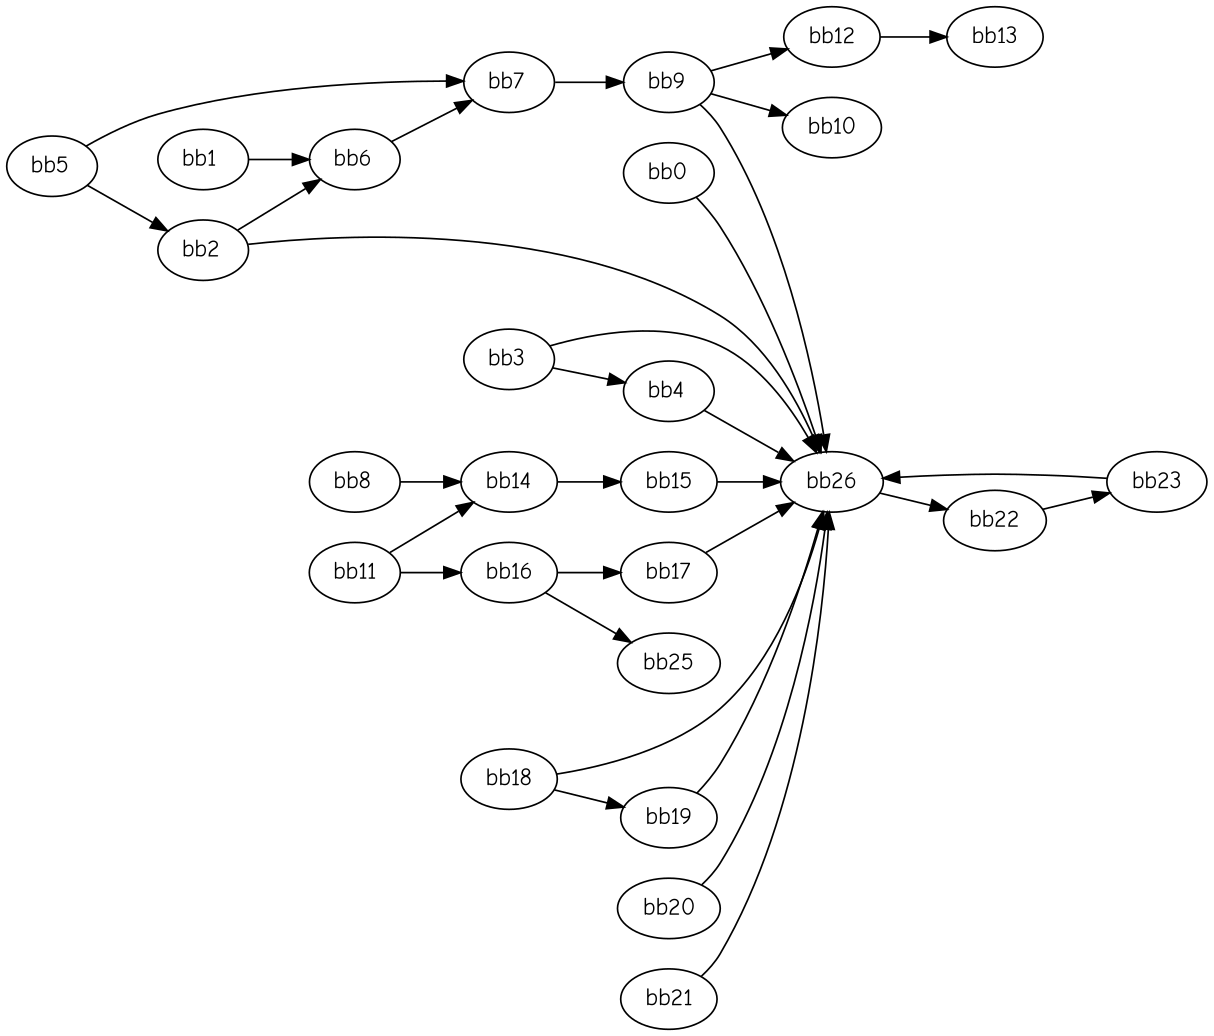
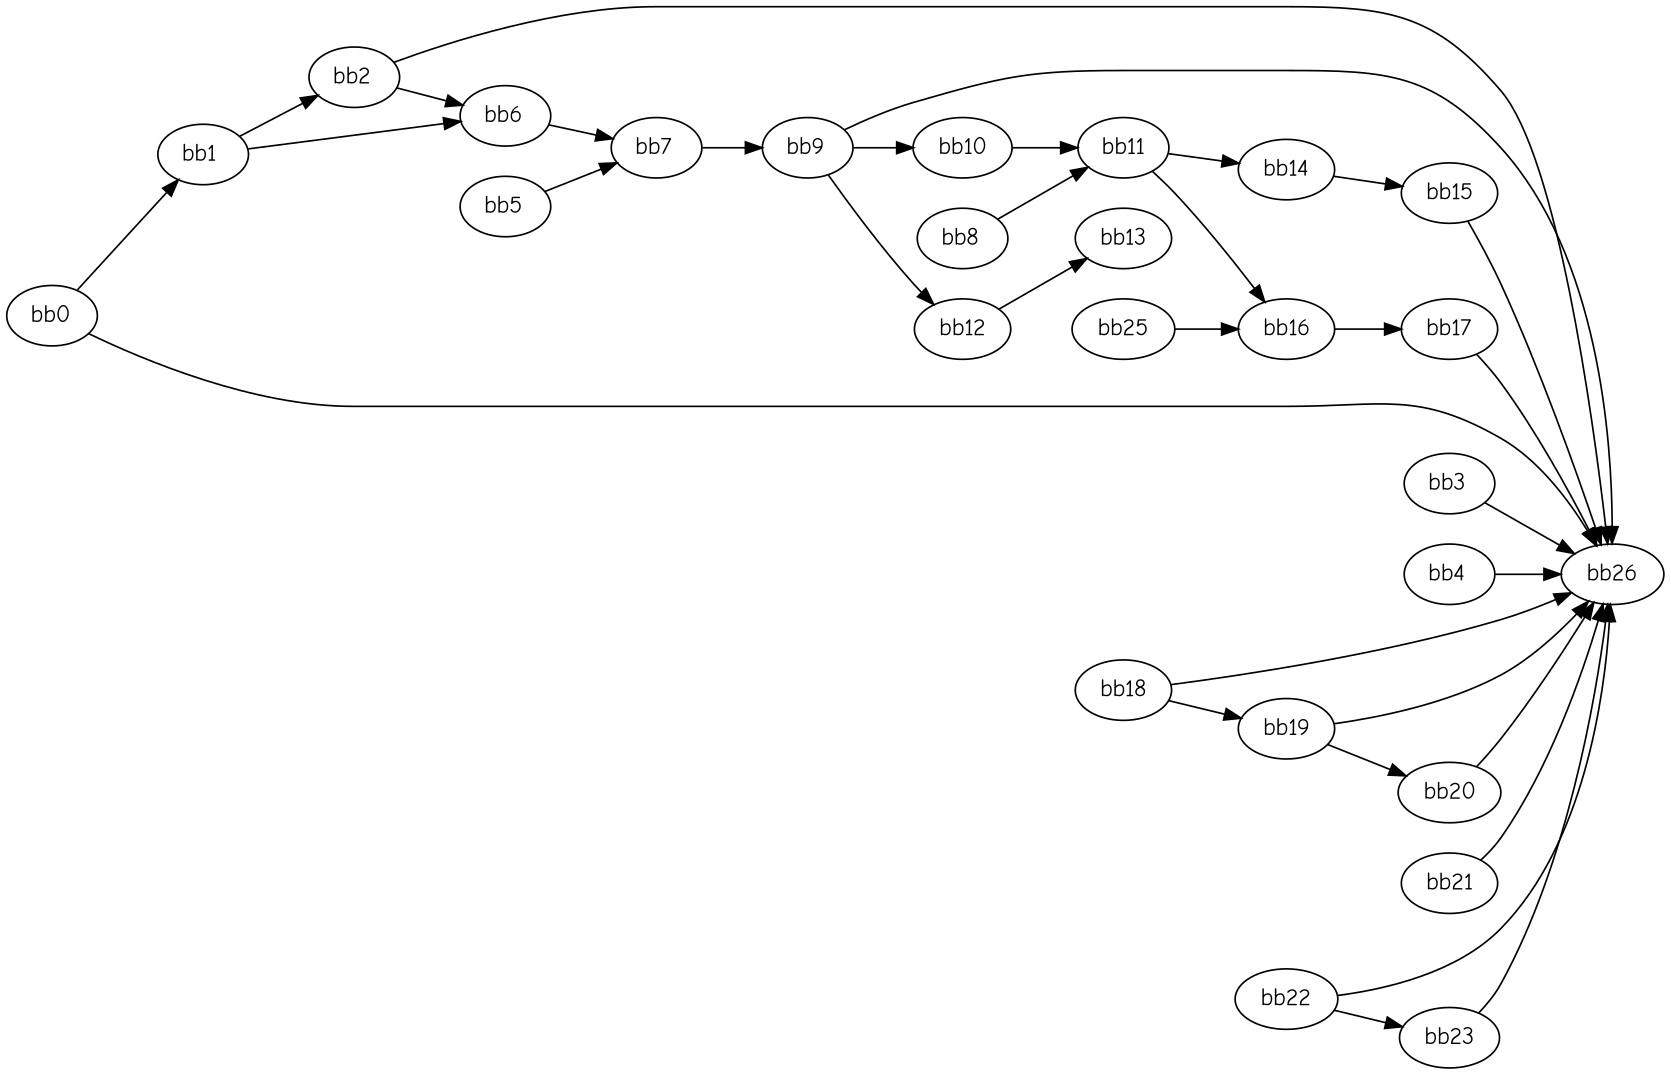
  digraph {
    fontname="Comic Neue"
    rankdir=LR
    node [fontname="Comic Neue"]
    edge [fontname="Comic Neue"]
    n1 [label="bb0\l"]
    n2 [label="bb1\l"]
    n3 [label="bb26\l"]
    n4 [label="bb2\l"]
    n5 [label="bb6\l"]
    n6 [label="bb7\l"]
    n7 [label="bb3\l"]
    n8 [label="bb4\l"]
    n9 [label="bb5\l"]
    n10 [label="bb9\l"]
    n11 [label="bb8\l"]
    n12 [label="bb11\l"]
    n13 [label="bb10\l"]
    n14 [label="bb12\l"]
    n15 [label="bb14\l"]
    n16 [label="bb16\l"]
    n17 [label="bb13\l"]
    n18 [label="bb15\l"]
    n19 [label="bb17\l"]
    n20 [label="bb25\l"]
    n21 [label="bb18\l"]
    n22 [label="bb19\l"]
    n23 [label="bb20\l"]
    n24 [label="bb21\l"]
    n25 [label="bb22\l"]
    n26 [label="bb23\l"]
+   n1 -> n2
    n1 -> n3
-   n9 -> n4
+   n2 -> n4
    n2 -> n5
    n4 -> n3
    n4 -> n5
    n5 -> n6
    n6 -> n10
    n7 -> n3
-   n7 -> n8
    n8 -> n3
    n9 -> n6
    n10 -> n3
    n10 -> n13
    n10 -> n14
-   n11 -> n15
+   n11 -> n12
    n12 -> n15
    n12 -> n16
+   n13 -> n12
    n14 -> n17
    n15 -> n18
    n16 -> n19
-   n16 -> n20
+   n20 -> n16
    n18 -> n3
    n19 -> n3
    n21 -> n3
    n21 -> n22
    n22 -> n3
+   n22 -> n23
    n23 -> n3
    n24 -> n3
-   n3 -> n25
+   n25 -> n3
    n25 -> n26
    n26 -> n3
  }
